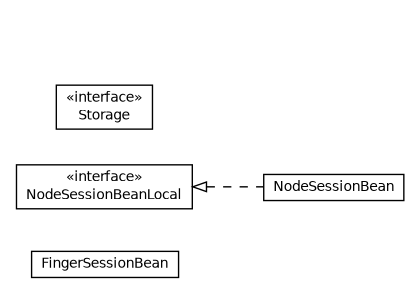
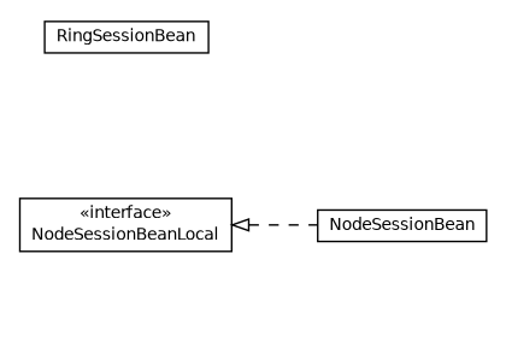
  digraph {
    nodesep=0.25
    ranksep=0.5
    rankdir=LR
    node [fontcolor=black fontname=Helvetica fontsize=10.0 shape=plaintext]
-   n1 [label=<<table title="org.unict.ing.pds.dhtdb.replica.p2p.FingerSessionBean" border="0" cellborder="1" cellspacing="0" cellpadding="2" port="p" href="./FingerSessionBean.html"> 		<tr><td><table border="0" cellspacing="0" cellpadding="1"> <tr><td align="center" balign="center"> FingerSessionBean </td></tr> 		</table></td></tr> 		</table>>]
    n2 [label=<<table title="org.unict.ing.pds.dhtdb.replica.p2p.NodeSessionBean" border="0" cellborder="1" cellspacing="0" cellpadding="2" port="p" href="./NodeSessionBean.html"> 		<tr><td><table border="0" cellspacing="0" cellpadding="1"> <tr><td align="center" balign="center"> NodeSessionBean </td></tr> 		</table></td></tr> 		</table>>]
    n3 [label=<<table title="org.unict.ing.pds.dhtdb.replica.p2p.NodeSessionBeanLocal" border="0" cellborder="1" cellspacing="0" cellpadding="2" port="p" href="./NodeSessionBeanLocal.html"> 		<tr><td><table border="0" cellspacing="0" cellpadding="1"> <tr><td align="center" balign="center"> &#171;interface&#187; </td></tr> <tr><td align="center" balign="center"> NodeSessionBeanLocal </td></tr> 		</table></td></tr> 		</table>>]
-   n4 [label=<<table title="org.unict.ing.pds.dhtdb.replica.p2p.Storage" border="0" cellborder="1" cellspacing="0" cellpadding="2" port="p" href="./Storage.html"> 		<tr><td><table border="0" cellspacing="0" cellpadding="1"> <tr><td align="center" balign="center"> &#171;interface&#187; </td></tr> <tr><td align="center" balign="center"> Storage </td></tr> 		</table></td></tr> 		</table>>]
+   n5 [label=<<table title="org.unict.ing.pds.dhtdb.replica.p2p.RingSessionBean" border="0" cellborder="1" cellspacing="0" cellpadding="2" port="p" href="./RingSessionBean.html"> 		<tr><td><table border="0" cellspacing="0" cellpadding="1"> <tr><td align="center" balign="center"> RingSessionBean </td></tr> 		</table></td></tr> 		</table>>]
    n3 -> n2 [arrowtail=empty dir=back fontname=Helvetica fontsize=10 headport=p labelfontname=Helvetica labelfontsize=10 style=dashed tailport=p]
  }
